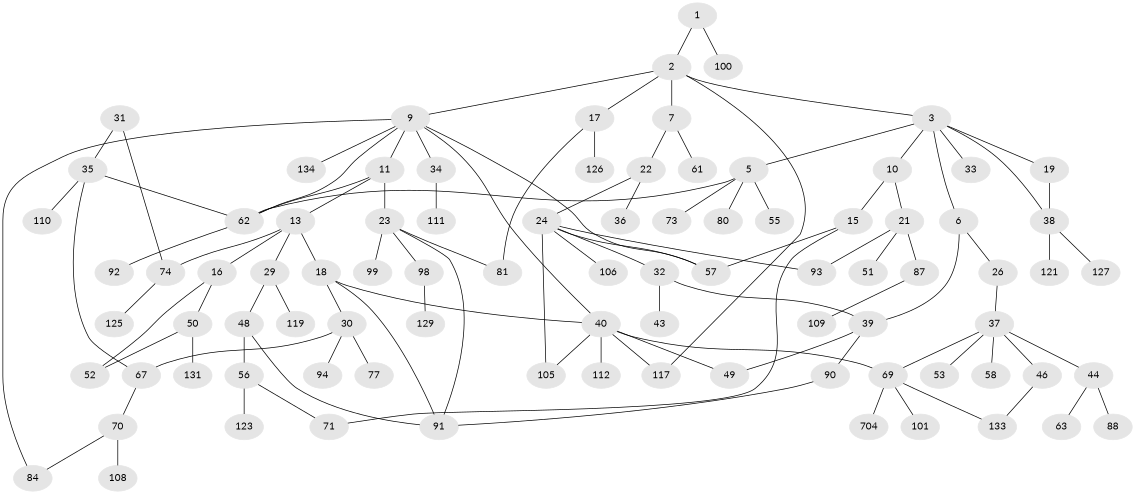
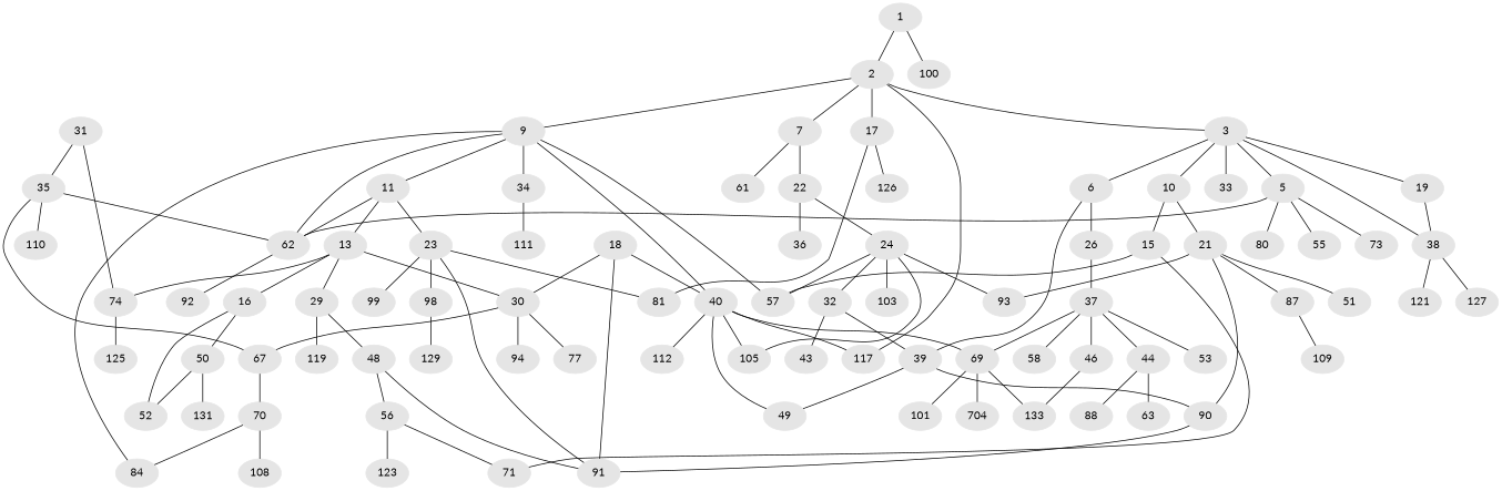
  graph {
    fontname=Lato
    node [color=gray90 fontname=Lato style=filled]
    edge [fontname=Lato]
    1 [super="+66"]
    2 [super="+72"]
    100
    3 [super="+4"]
    7 [super="+8"]
    9 [super="+79"]
    17 [super="+132"]
    117 [super="+122"]
    5 [super="+12"]
    6 [super="+28"]
    10 [super="+14"]
    19
    33
    38 [super="+60"]
    22
    61
    62 [super="+107"]
    11 [super="+25"]
    34
    40 [super="+47"]
    57
    84
-   134
    81 [super="+85"]
    126
    55
    73
    80
    26
    39 [super="+65"]
    15 [super="+54"]
    21 [super="+113"]
    71 [super="+87"]
    121
    127
    92 [super="+97"]
    37 [super="+41"]
    90
    49
    24 [super="+27"]
    36 [super="+118"]
    13 [super="+96"]
    23 [super="+68"]
    31 [super="+45"]
    74 [super="+124"]
    35 [super="+76"]
    111 [super="+128"]
    105 [super="+116"]
    69 [super="+95"]
    112
    51
    n52 [label=87 super="+86"]
    93
    16
    18 [super="+20"]
    29 [super="+42"]
    91 [super="+130"]
    98
    99
    50
    52
    30 [super="+64"]
    48 [super="+103"]
    119
    125
    131
    67 [super="+114"]
    77 [super="+135"]
    94
    109 [super="+115"]
    32
-   106
+   106 [label=103]
    129
    43 [super="+75"]
    44 [super="+59"]
    46 [super="+102"]
    53
    58
    56 [super="+120"]
    70 [super="+83"]
    110
    63
    88
    133
    101
    n86 [label=704]
    123
    108
    1 -- 2
    1 -- 100
    2 -- 3
    2 -- 7
    2 -- 9
    2 -- 17
    2 -- 117
    3 -- 5
    3 -- 6
    3 -- 10
    3 -- 19
    3 -- 33
    3 -- 38
    7 -- 22
    7 -- 61
    9 -- 62
    9 -- 11
    9 -- 34
    9 -- 40
    9 -- 57
    9 -- 84
-   9 -- 134
    17 -- 81
    17 -- 126
    5 -- 62
    5 -- 55
    5 -- 73
    5 -- 80
    6 -- 26
    6 -- 39
    10 -- 15
    10 -- 21
    19 -- 38
    38 -- 121
    38 -- 127
    22 -- 24
    22 -- 36
    62 -- 92
    11 -- 62
    11 -- 13
    11 -- 23
    34 -- 111
    40 -- 117
    40 -- 49
    40 -- 105
    40 -- 69
    40 -- 112
    26 -- 37
    39 -- 90
    39 -- 49
    15 -- 57
    15 -- 71
+   21 -- 90
    21 -- 51
    21 -- n52
    21 -- 93
    37 -- 69
    37 -- 44
    37 -- 46
    37 -- 53
    37 -- 58
    90 -- 91
    24 -- 57
    24 -- 105
    24 -- 93
    24 -- 32
    24 -- 106
    13 -- 74
    13 -- 16
-   13 -- 18
+   13 -- 30
    13 -- 29
    23 -- 81
    23 -- 91
    23 -- 98
    23 -- 99
    31 -- 74
    31 -- 35
    74 -- 125
    35 -- 62
    35 -- 67
    35 -- 110
    69 -- 133
    69 -- 101
    69 -- n86
    n52 -- 109
    16 -- 50
    16 -- 52
    18 -- 40
    18 -- 91
    18 -- 30
    29 -- 48
    29 -- 119
    98 -- 129
    50 -- 52
    50 -- 131
    30 -- 67
    30 -- 77
    30 -- 94
    48 -- 91
    48 -- 56
    67 -- 70
    32 -- 39
    32 -- 43
    44 -- 63
    44 -- 88
    46 -- 133
    56 -- 71
    56 -- 123
    70 -- 84
    70 -- 108
  }
